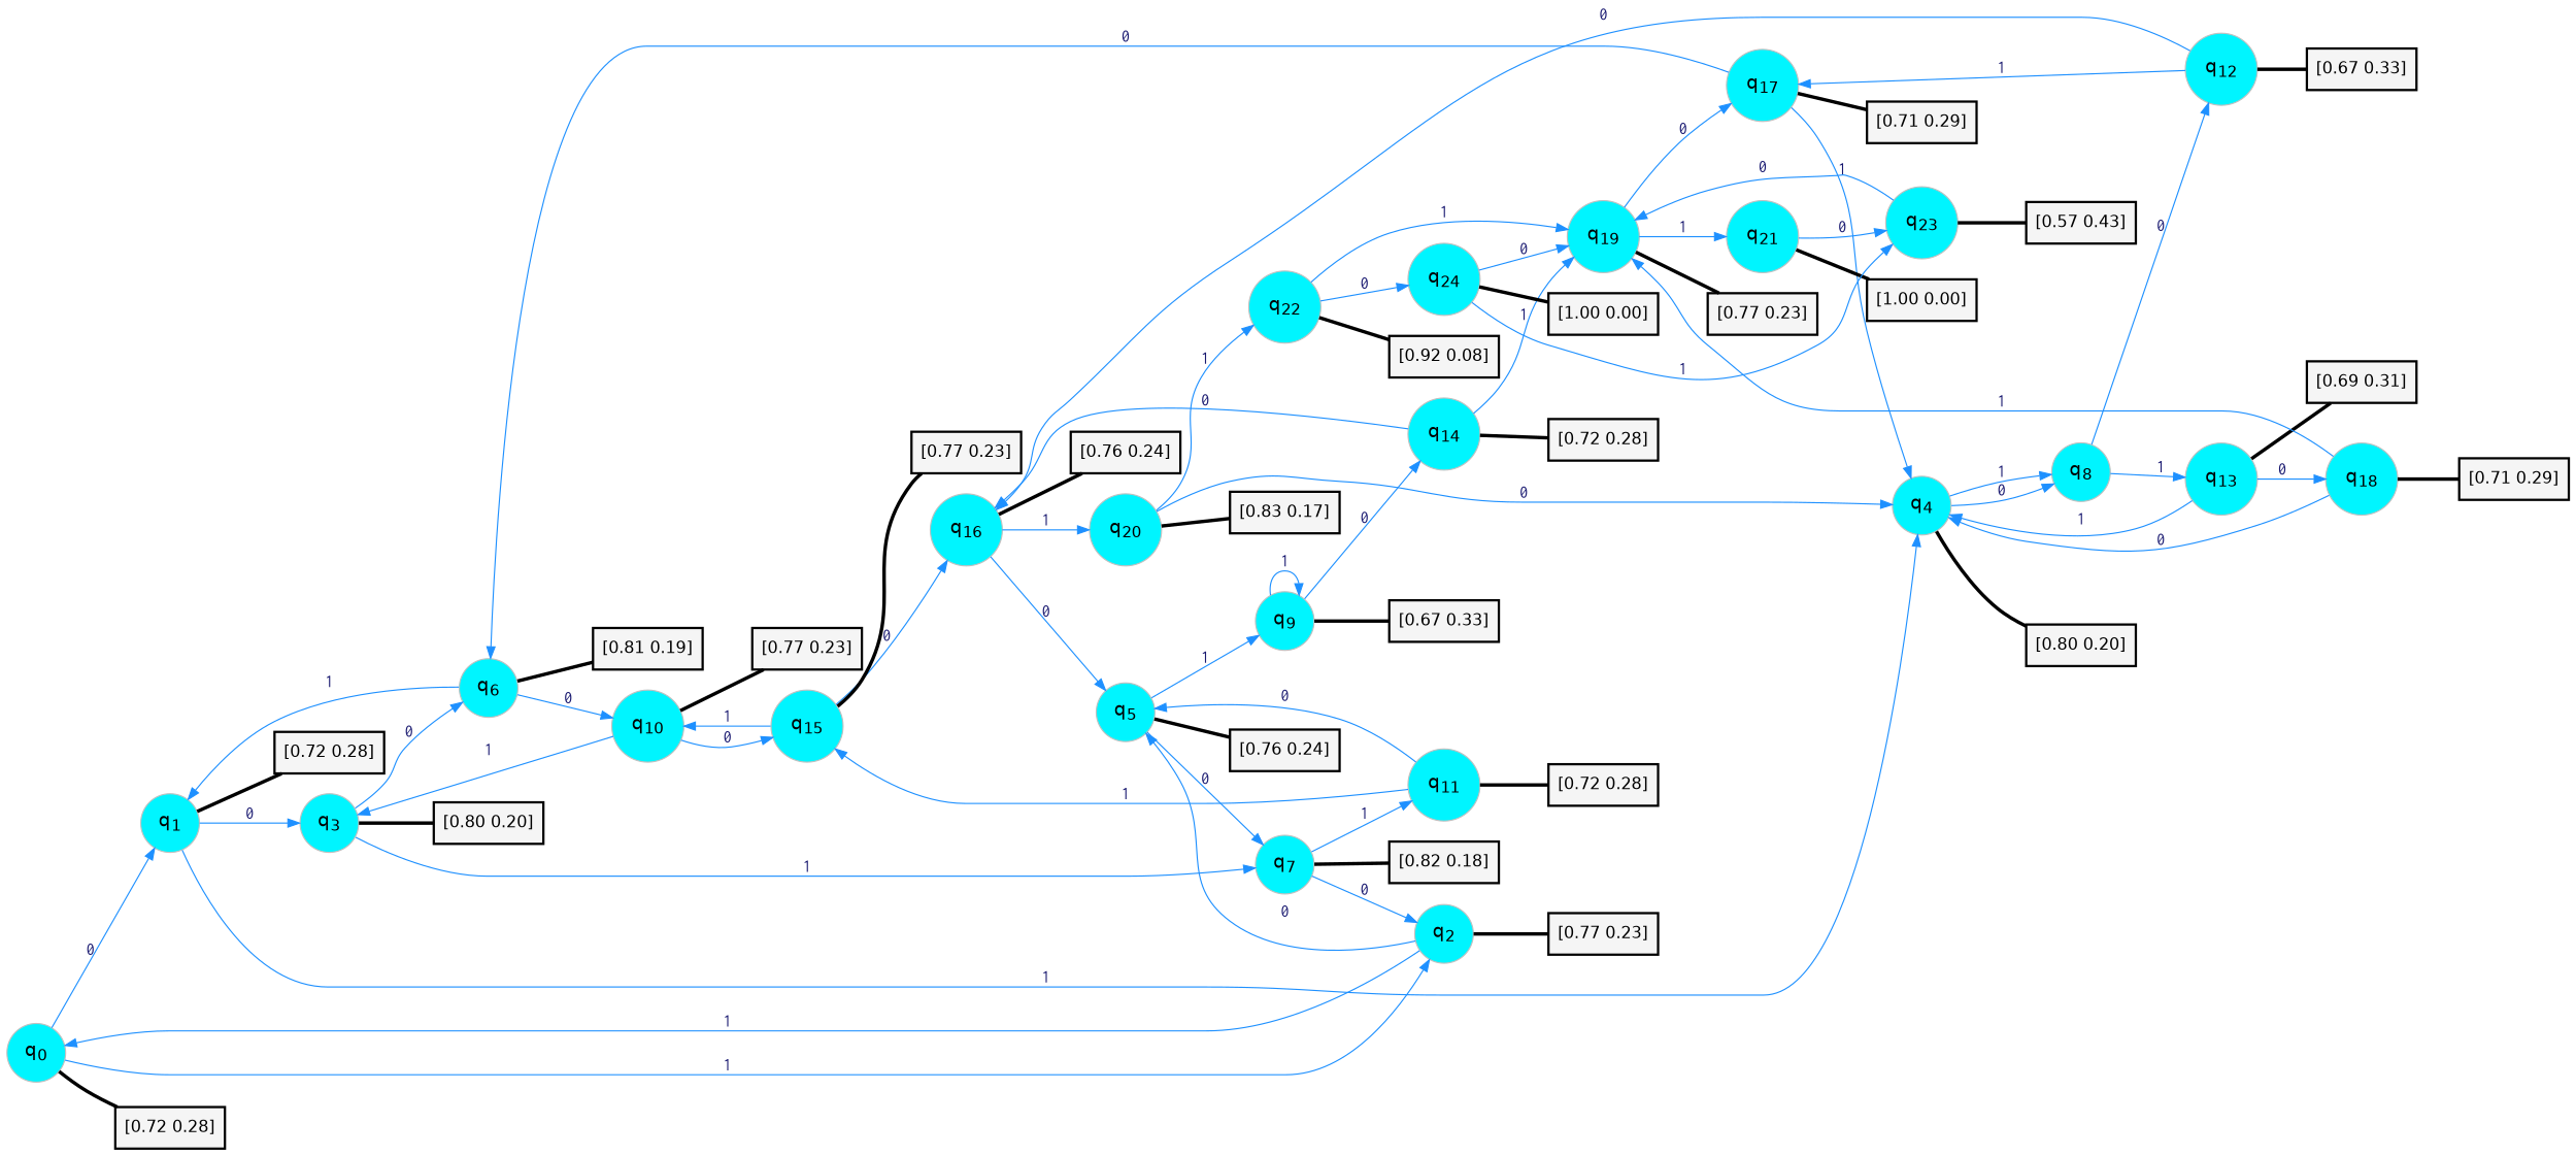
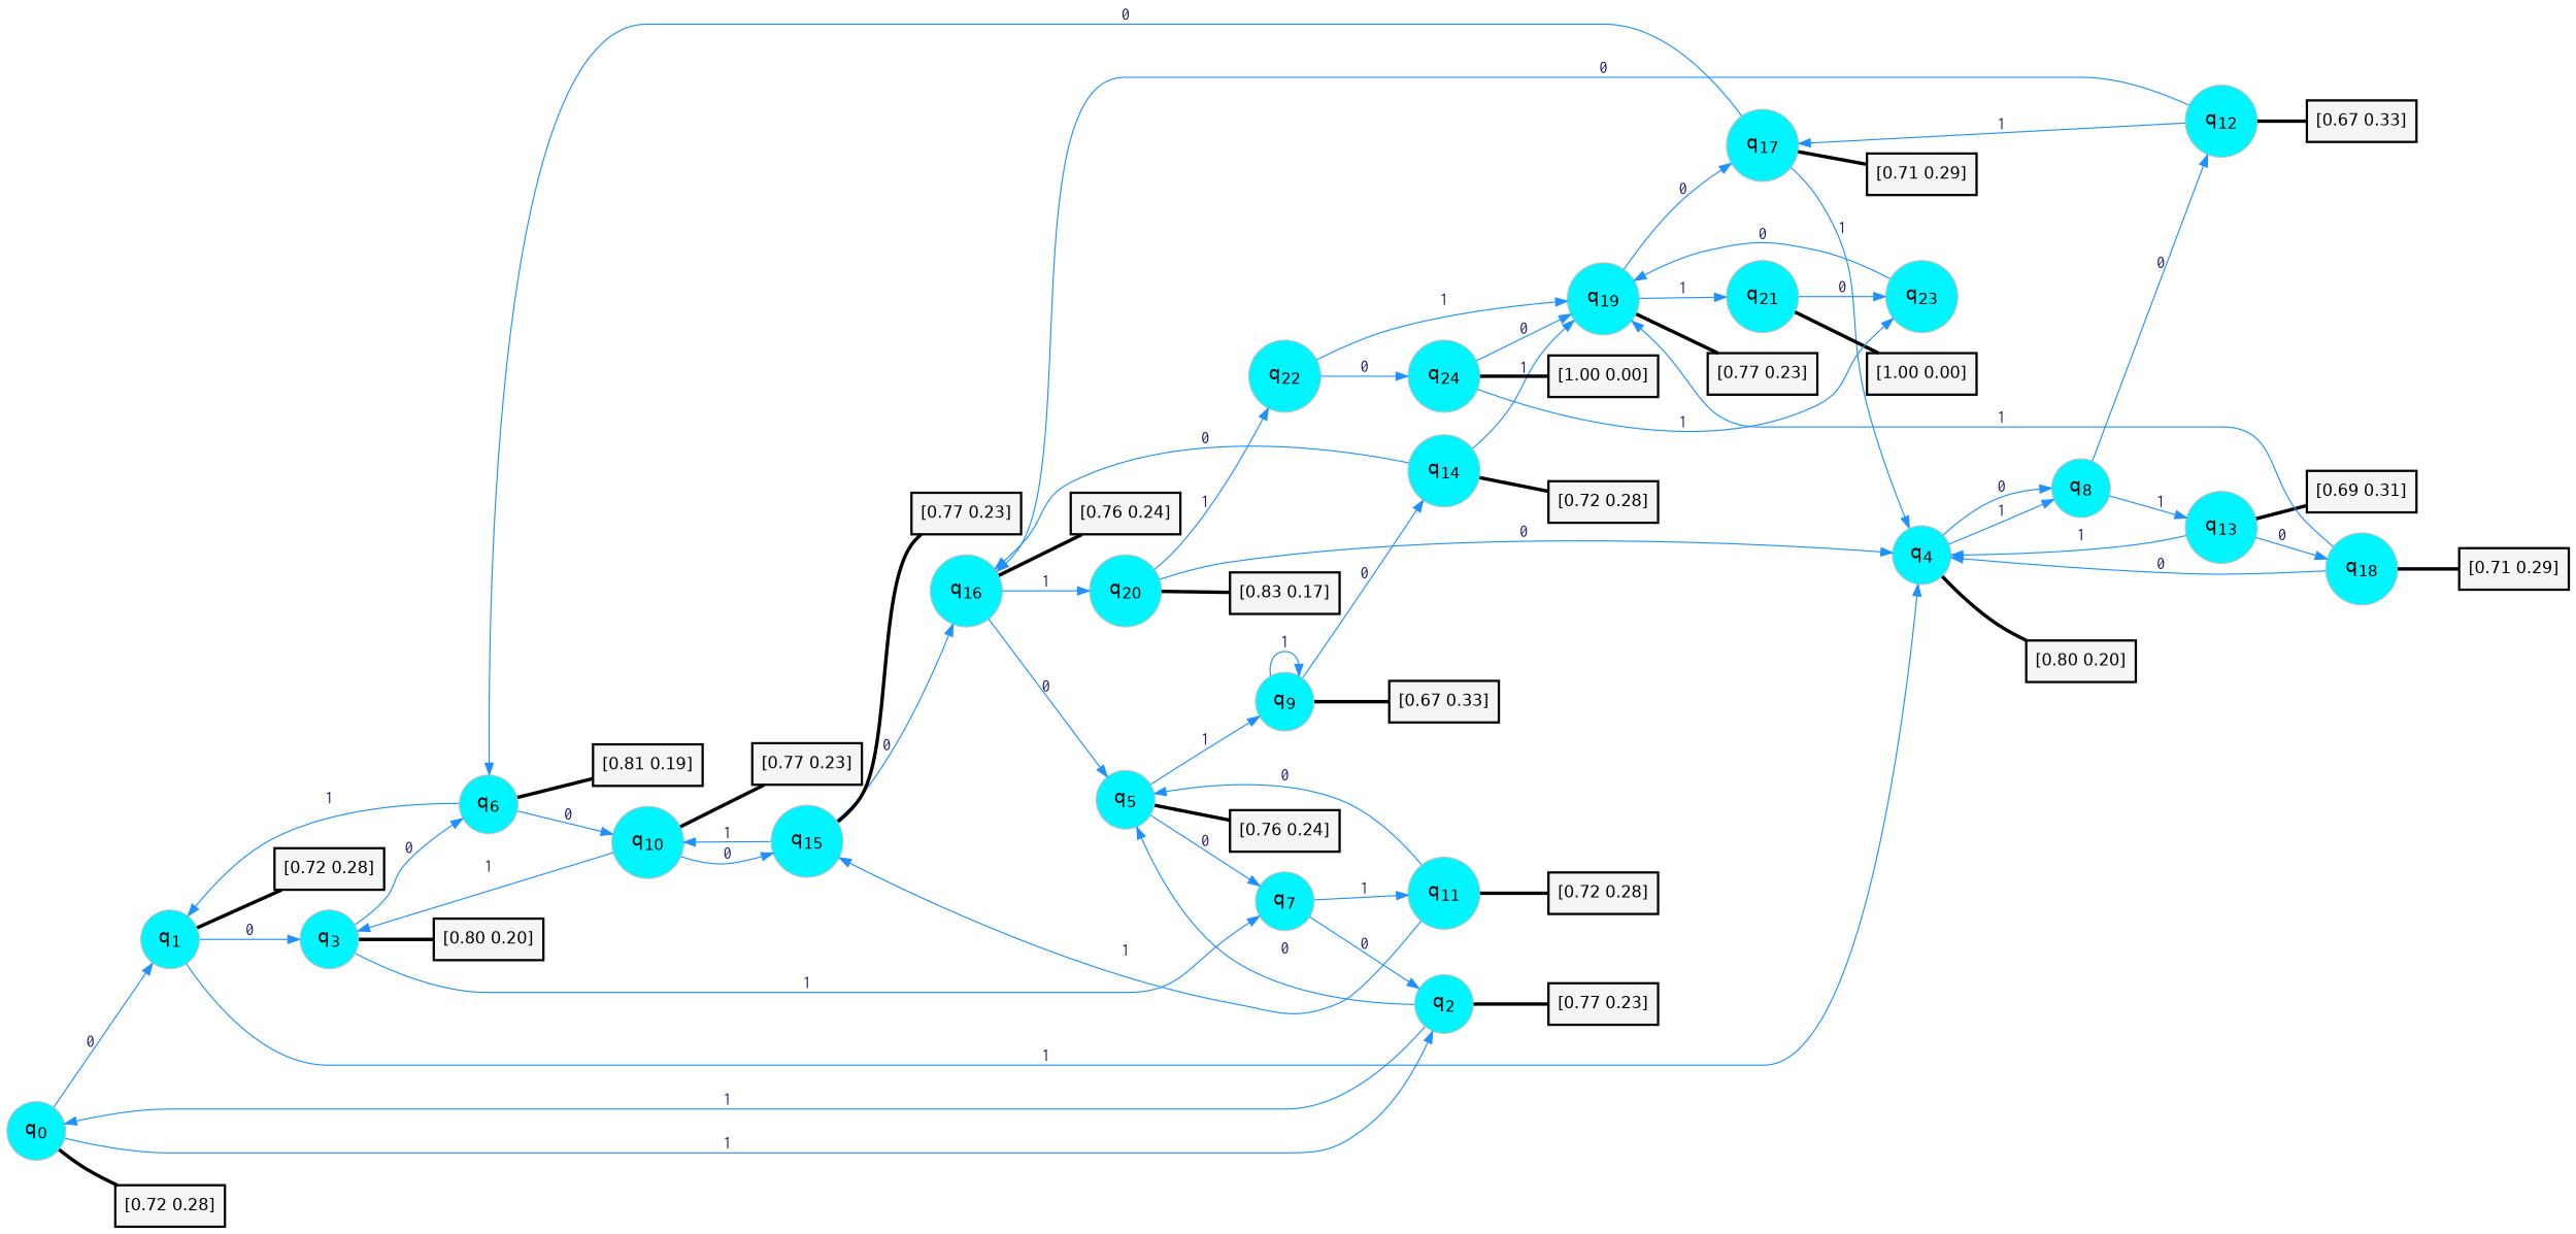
  digraph {
    rankdir=LR
    node [color=gray fillcolor=turquoise1 fontcolor=black fontname=Helvetica fontsize=16 fontweight=bold shape=circle style=filled]
    edge [arrowsize=1 color=dodgerblue1 fontcolor=midnightblue fontname=courier fontweight=bold penwidth=1 style=solid weight=20]
    n1 [label=<q<SUB>0</SUB>>]
    n2 [label=<q<SUB>1</SUB>>]
    n3 [label=<q<SUB>2</SUB>>]
    n4 [color=black fillcolor=whitesmoke fontsize=14 label="[0.72 0.28]" penwidth=2 shape=box]
    n5 [label=<q<SUB>3</SUB>>]
    n6 [label=<q<SUB>4</SUB>>]
    n7 [color=black fillcolor=whitesmoke fontsize=14 label="[0.72 0.28]" penwidth=2 shape=box]
    n8 [label=<q<SUB>5</SUB>>]
    n9 [color=black fillcolor=whitesmoke fontsize=14 label="[0.77 0.23]" penwidth=2 shape=box]
    n10 [label=<q<SUB>6</SUB>>]
    n11 [label=<q<SUB>7</SUB>>]
    n12 [color=black fillcolor=whitesmoke fontsize=14 label="[0.80 0.20]" penwidth=2 shape=box]
    n13 [label=<q<SUB>8</SUB>>]
    n14 [color=black fillcolor=whitesmoke fontsize=14 label="[0.80 0.20]" penwidth=2 shape=box]
    n15 [label=<q<SUB>9</SUB>>]
    n16 [color=black fillcolor=whitesmoke fontsize=14 label="[0.76 0.24]" penwidth=2 shape=box]
    n17 [label=<q<SUB>10</SUB>>]
    n18 [color=black fillcolor=whitesmoke fontsize=14 label="[0.81 0.19]" penwidth=2 shape=box]
    n19 [label=<q<SUB>11</SUB>>]
-   n20 [color=black fillcolor=whitesmoke fontsize=14 label="[0.82 0.18]" penwidth=2 shape=box]
    n21 [label=<q<SUB>12</SUB>>]
    n22 [label=<q<SUB>13</SUB>>]
    n23 [label=<q<SUB>14</SUB>>]
    n24 [color=black fillcolor=whitesmoke fontsize=14 label="[0.67 0.33]" penwidth=2 shape=box]
    n25 [label=<q<SUB>15</SUB>>]
    n26 [color=black fillcolor=whitesmoke fontsize=14 label="[0.77 0.23]" penwidth=2 shape=box]
    n27 [color=black fillcolor=whitesmoke fontsize=14 label="[0.72 0.28]" penwidth=2 shape=box]
    n28 [label=<q<SUB>16</SUB>>]
    n29 [label=<q<SUB>17</SUB>>]
    n30 [color=black fillcolor=whitesmoke fontsize=14 label="[0.67 0.33]" penwidth=2 shape=box]
    n31 [label=<q<SUB>18</SUB>>]
    n32 [color=black fillcolor=whitesmoke fontsize=14 label="[0.69 0.31]" penwidth=2 shape=box]
    n33 [label=<q<SUB>19</SUB>>]
    n34 [color=black fillcolor=whitesmoke fontsize=14 label="[0.72 0.28]" penwidth=2 shape=box]
    n35 [color=black fillcolor=whitesmoke fontsize=14 label="[0.77 0.23]" penwidth=2 shape=box]
    n36 [label=<q<SUB>20</SUB>>]
    n37 [color=black fillcolor=whitesmoke fontsize=14 label="[0.76 0.24]" penwidth=2 shape=box]
    n38 [color=black fillcolor=whitesmoke fontsize=14 label="[0.71 0.29]" penwidth=2 shape=box]
    n39 [color=black fillcolor=whitesmoke fontsize=14 label="[0.71 0.29]" penwidth=2 shape=box]
    n40 [label=<q<SUB>21</SUB>>]
    n41 [color=black fillcolor=whitesmoke fontsize=14 label="[0.77 0.23]" penwidth=2 shape=box]
    n42 [label=<q<SUB>22</SUB>>]
    n43 [color=black fillcolor=whitesmoke fontsize=14 label="[0.83 0.17]" penwidth=2 shape=box]
    n44 [label=<q<SUB>23</SUB>>]
    n45 [color=black fillcolor=whitesmoke fontsize=14 label="[1.00 0.00]" penwidth=2 shape=box]
    n46 [label=<q<SUB>24</SUB>>]
-   n47 [color=black fillcolor=whitesmoke fontsize=14 label="[0.92 0.08]" penwidth=2 shape=box]
-   n48 [color=black fillcolor=whitesmoke fontsize=14 label="[0.57 0.43]" penwidth=2 shape=box]
    n49 [color=black fillcolor=whitesmoke fontsize=14 label="[1.00 0.00]" penwidth=2 shape=box]
    n1 -> n2 [label=0]
    n1 -> n3 [label=1]
    n1 -> n4 [arrowhead=none color=black penwidth=3]
    n2 -> n5 [label=0]
    n2 -> n6 [label=1]
    n2 -> n7 [arrowhead=none color=black penwidth=3]
    n3 -> n1 [label=1]
    n3 -> n8 [label=0]
    n3 -> n9 [arrowhead=none color=black penwidth=3]
    n5 -> n10 [label=0]
    n5 -> n11 [label=1]
    n5 -> n12 [arrowhead=none color=black penwidth=3]
    n6 -> n13 [label=0]
    n6 -> n13 [label=1]
    n6 -> n14 [arrowhead=none color=black penwidth=3]
    n8 -> n11 [label=0]
    n8 -> n15 [label=1]
    n8 -> n16 [arrowhead=none color=black penwidth=3]
    n10 -> n2 [label=1]
    n10 -> n17 [label=0]
    n10 -> n18 [arrowhead=none color=black penwidth=3]
    n11 -> n3 [label=0]
    n11 -> n19 [label=1]
-   n11 -> n20 [arrowhead=none color=black penwidth=3]
    n13 -> n21 [label=0]
    n13 -> n22 [label=1]
    n15 -> n15 [label=1]
    n15 -> n23 [label=0]
    n15 -> n24 [arrowhead=none color=black penwidth=3]
    n17 -> n5 [label=1]
    n17 -> n25 [label=0]
    n17 -> n26 [arrowhead=none color=black penwidth=3]
    n19 -> n8 [label=0]
    n19 -> n25 [label=1]
    n19 -> n27 [arrowhead=none color=black penwidth=3]
    n21 -> n28 [label=0]
    n21 -> n29 [label=1]
    n21 -> n30 [arrowhead=none color=black penwidth=3]
    n22 -> n6 [label=1]
    n22 -> n31 [label=0]
    n22 -> n32 [arrowhead=none color=black penwidth=3]
    n23 -> n28 [label=0]
    n23 -> n33 [label=1]
    n23 -> n34 [arrowhead=none color=black penwidth=3]
    n25 -> n17 [label=1]
    n25 -> n28 [label=0]
    n25 -> n35 [arrowhead=none color=black penwidth=3]
    n28 -> n8 [label=0]
    n28 -> n36 [label=1]
    n28 -> n37 [arrowhead=none color=black penwidth=3]
    n29 -> n6 [label=1]
    n29 -> n10 [label=0]
    n29 -> n38 [arrowhead=none color=black penwidth=3]
    n31 -> n6 [label=0]
    n31 -> n33 [label=1]
    n31 -> n39 [arrowhead=none color=black penwidth=3]
    n33 -> n29 [label=0]
    n33 -> n40 [label=1]
    n33 -> n41 [arrowhead=none color=black penwidth=3]
    n36 -> n6 [label=0]
    n36 -> n42 [label=1]
    n36 -> n43 [arrowhead=none color=black penwidth=3]
    n40 -> n44 [label=0]
    n40 -> n45 [arrowhead=none color=black penwidth=3]
    n42 -> n33 [label=1]
    n42 -> n46 [label=0]
-   n42 -> n47 [arrowhead=none color=black penwidth=3]
    n44 -> n33 [label=0]
-   n44 -> n48 [arrowhead=none color=black penwidth=3]
    n46 -> n33 [label=0]
    n46 -> n44 [label=1]
    n46 -> n49 [arrowhead=none color=black penwidth=3]
  }
